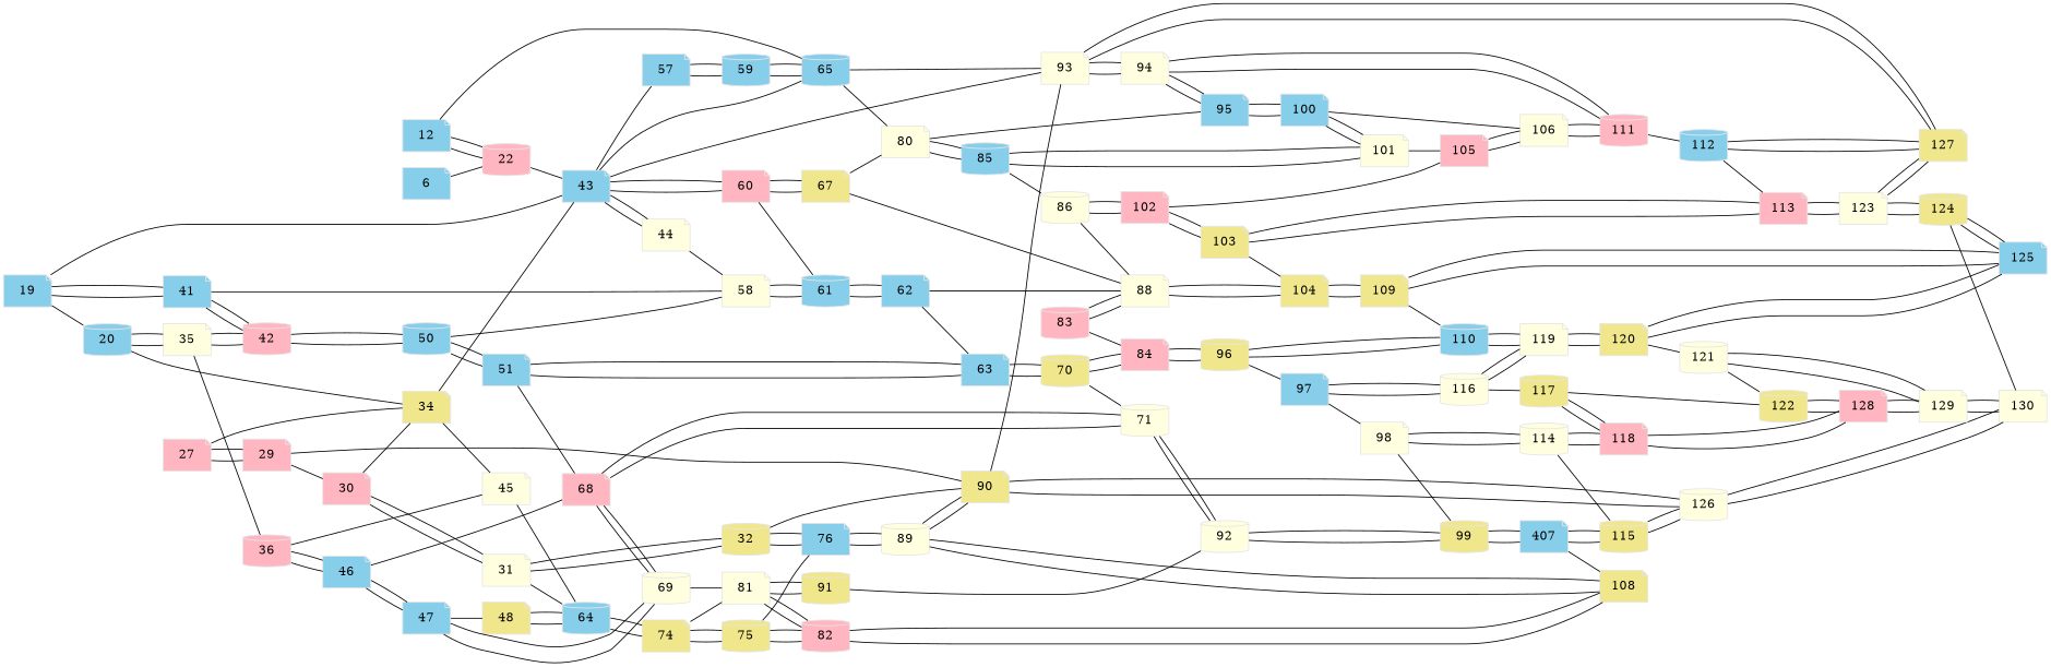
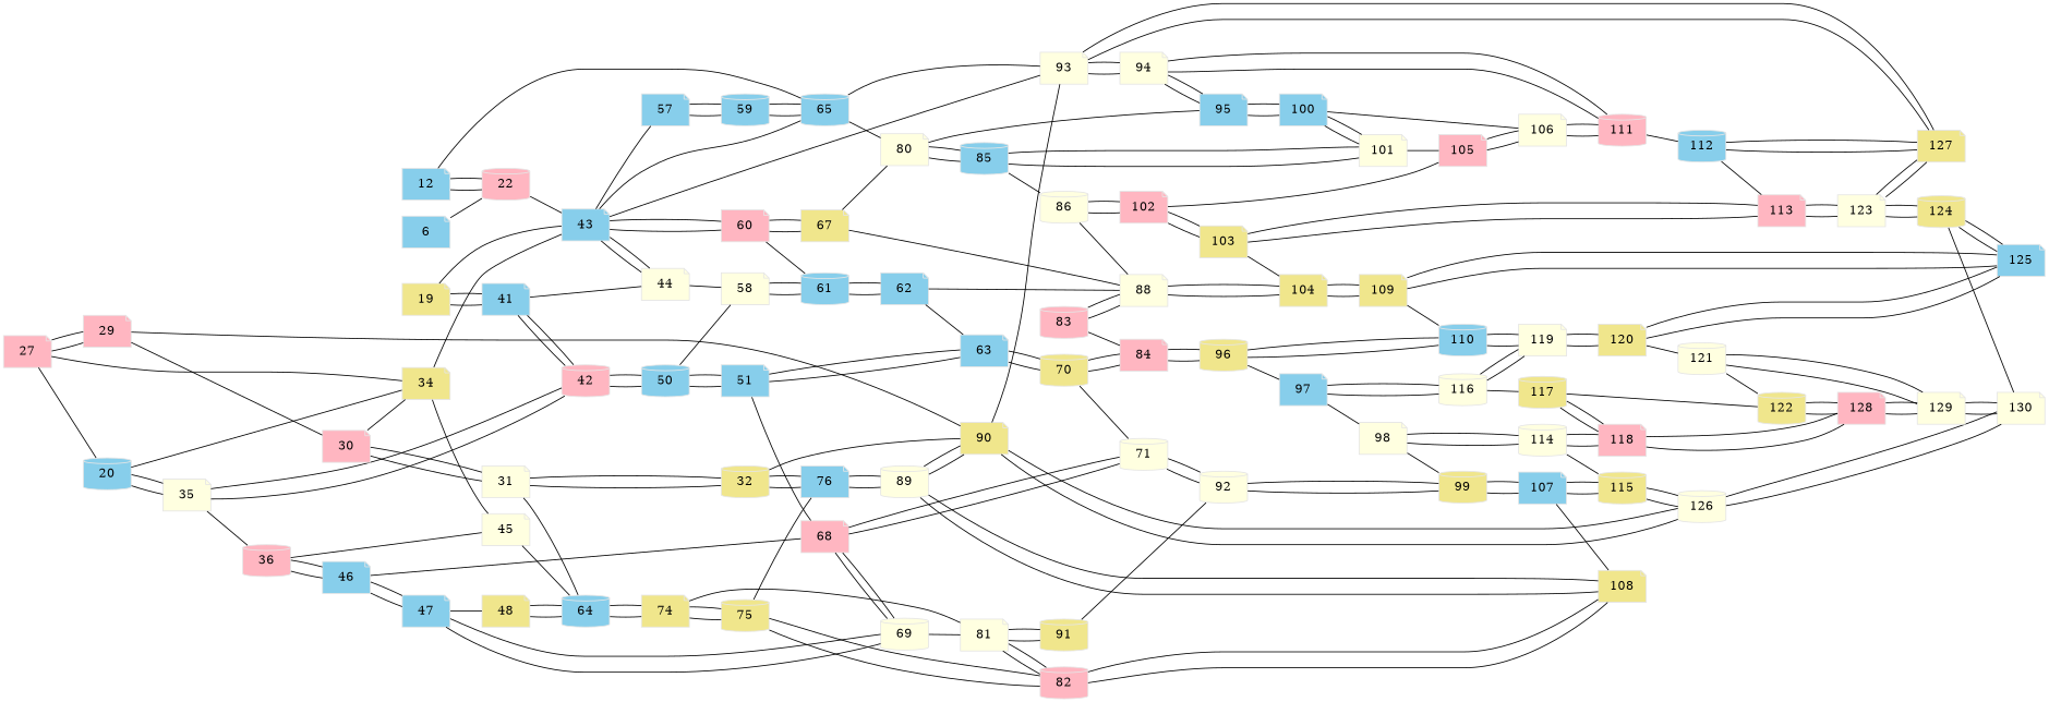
  graph {
    rankdir=LR
    node [color=gray90 fillcolor=lightyellow shape=note style=filled]
    6 [fillcolor=skyblue super="+5"]
    22 [fillcolor=lightpink shape=cylinder super="+3+4"]
    43 [fillcolor=skyblue super="+25+24+23"]
    65 [fillcolor=skyblue shape=cylinder super="+54"]
    93 [super="+7"]
    80 [super="+66+79"]
    12 [fillcolor=skyblue]
-   19 [fillcolor=skyblue]
+   19 [fillcolor=khaki]
    20 [fillcolor=skyblue shape=cylinder]
    41 [fillcolor=skyblue]
    34 [fillcolor=khaki super="+26+33+16"]
    35
    42 [fillcolor=lightpink shape=cylinder]
    44
    57 [fillcolor=skyblue]
    60 [fillcolor=lightpink]
    45 [super="+38+37"]
    36 [fillcolor=lightpink shape=cylinder]
    27 [fillcolor=lightpink super="+15"]
    29 [fillcolor=lightpink super="+14"]
    30 [fillcolor=lightpink]
    90 [fillcolor=khaki super="+13"]
    31
    126 [shape=cylinder]
    32 [fillcolor=khaki shape=cylinder]
    64 [fillcolor=skyblue shape=cylinder super="+40+39+49"]
    76 [fillcolor=skyblue]
    74 [fillcolor=khaki]
    89 [shape=cylinder]
    46 [fillcolor=skyblue]
    50 [fillcolor=skyblue shape=cylinder]
    47 [fillcolor=skyblue]
    68 [fillcolor=lightpink super="+52"]
    58
    51 [fillcolor=skyblue]
    59 [fillcolor=skyblue shape=cylinder super="+56"]
    61 [fillcolor=skyblue shape=cylinder]
    67 [fillcolor=khaki]
    94
    127 [fillcolor=khaki]
    48 [fillcolor=khaki]
    69 [shape=cylinder]
    71 [shape=cylinder]
    81 [super="+73+72"]
    63 [fillcolor=skyblue]
    70 [fillcolor=khaki shape=cylinder]
    62 [fillcolor=skyblue]
    88 [super="+87+78"]
    104 [fillcolor=khaki]
    84 [fillcolor=lightpink]
    75 [fillcolor=khaki shape=cylinder]
    85 [fillcolor=skyblue shape=cylinder]
    95 [fillcolor=skyblue]
    92 [shape=cylinder]
    82 [fillcolor=lightpink shape=cylinder]
    91 [fillcolor=khaki shape=cylinder]
    96 [fillcolor=khaki shape=cylinder]
    99 [fillcolor=khaki shape=cylinder]
    108 [fillcolor=khaki]
    86 [shape=cylinder]
    101
    100 [fillcolor=skyblue]
    83 [fillcolor=lightpink shape=cylinder]
    97 [fillcolor=skyblue]
    110 [fillcolor=skyblue shape=cylinder]
    102 [fillcolor=lightpink]
    105 [fillcolor=lightpink]
    103 [fillcolor=khaki]
    109 [fillcolor=khaki]
    130
-   107 [fillcolor=skyblue label=407]
+   107 [fillcolor=skyblue]
    111 [fillcolor=lightpink shape=cylinder]
    112 [fillcolor=skyblue shape=cylinder]
    106
    98
    116 [shape=cylinder]
    119
    114 [shape=cylinder]
    117 [fillcolor=khaki shape=cylinder]
    115 [fillcolor=khaki shape=cylinder]
    118 [fillcolor=lightpink]
    113 [fillcolor=lightpink]
    123
    125 [fillcolor=skyblue]
    120 [fillcolor=khaki]
    124 [fillcolor=khaki shape=cylinder]
    128 [fillcolor=lightpink]
    122 [fillcolor=khaki shape=cylinder]
    129
    121 [shape=cylinder]
    6 -- 22
    22 -- 43 [weight=2]
    43 -- 65
    43 -- 93
    43 -- 44
    43 -- 44
    43 -- 57
    43 -- 60
    43 -- 60
    65 -- 93
    65 -- 80 [weight=2]
    93 -- 94
    93 -- 94
    93 -- 127
    93 -- 127
    80 -- 85
    80 -- 85
    80 -- 95
    12 -- 22 [weight=2]
    12 -- 22
    12 -- 65
    19 -- 43
-   19 -- 20
+   27 -- 20
    19 -- 41
    19 -- 41
    20 -- 34
    20 -- 35
    20 -- 35
    41 -- 42
    41 -- 42
-   41 -- 58
+   41 -- 44
    34 -- 43
    34 -- 45 [weight=2]
    35 -- 42
    35 -- 42
    35 -- 36
    42 -- 50
    42 -- 50
    44 -- 58
    57 -- 59 [weight=2]
    57 -- 59
    60 -- 61
    60 -- 67
    60 -- 67
    45 -- 64 [weight=2]
    36 -- 45
    36 -- 46
    36 -- 46
    27 -- 34 [weight=2]
    27 -- 29 [weight=2]
    27 -- 29
    29 -- 30
    29 -- 90
    30 -- 34
    30 -- 31
    30 -- 31
    90 -- 93 [weight=2]
    90 -- 126
    90 -- 126
    31 -- 32
    31 -- 32
    31 -- 64
    126 -- 130
    126 -- 130
    32 -- 90
    32 -- 76
    32 -- 76
    64 -- 74
    64 -- 74
    76 -- 89
    76 -- 89
    74 -- 81
    74 -- 75
    74 -- 75
    89 -- 90
    89 -- 90
    89 -- 108
    89 -- 108
    46 -- 47
    46 -- 47
    46 -- 68
    50 -- 58
    50 -- 51
    50 -- 51
    47 -- 48
    47 -- 69
    47 -- 69
    68 -- 69
    68 -- 69
    68 -- 71
    68 -- 71
    58 -- 61
    58 -- 61
    51 -- 68
    51 -- 63
    51 -- 63
    59 -- 65 [weight=3]
    59 -- 65
    61 -- 62
    61 -- 62
    67 -- 80
    67 -- 88
    94 -- 95
    94 -- 95
    94 -- 111
    94 -- 111
    48 -- 64 [weight=2]
    48 -- 64
    69 -- 81
    71 -- 92
    71 -- 92
    81 -- 82
    81 -- 82
    81 -- 91 [weight=2]
    81 -- 91
    63 -- 70
    63 -- 70
    70 -- 71
    70 -- 84
    70 -- 84
    62 -- 63
    62 -- 88
    88 -- 104
    88 -- 104
    104 -- 109
    104 -- 109
    84 -- 96
    84 -- 96
    75 -- 76
    75 -- 82
    75 -- 82
    85 -- 86
    85 -- 101
    85 -- 101
    95 -- 100
    95 -- 100
    92 -- 99
    92 -- 99
    82 -- 108
    82 -- 108
    91 -- 92
    96 -- 97
    96 -- 110
    96 -- 110
    99 -- 107
    99 -- 107
    86 -- 88
    86 -- 102
    86 -- 102
    101 -- 105
    100 -- 101
    100 -- 101
    100 -- 106
    83 -- 88 [weight=2]
    83 -- 88
    83 -- 84
    97 -- 98
    97 -- 116
    97 -- 116
    110 -- 119
    110 -- 119
    102 -- 105
    102 -- 103
    102 -- 103
    105 -- 106
    105 -- 106
    103 -- 104
    103 -- 113
    103 -- 113
    109 -- 110
    109 -- 125
    109 -- 125
    107 -- 108
    107 -- 115
    107 -- 115
    111 -- 112
    112 -- 127
    112 -- 127
    112 -- 113
    106 -- 111
    106 -- 111
    98 -- 99
    98 -- 114
    98 -- 114
    116 -- 119
    116 -- 119
    116 -- 117
    119 -- 120
    119 -- 120
    114 -- 115
    114 -- 118
    114 -- 118
    117 -- 118
    117 -- 118
    117 -- 122
    115 -- 126
    115 -- 126
    118 -- 128
    118 -- 128
    113 -- 123
    113 -- 123
    123 -- 127
    123 -- 127
    123 -- 124
    123 -- 124
    120 -- 125
    120 -- 125
    120 -- 121
    124 -- 130
    124 -- 125
    124 -- 125
    128 -- 129
    128 -- 129
    122 -- 128
    122 -- 128
    129 -- 130
    129 -- 130
    121 -- 122
    121 -- 129
    121 -- 129
  }
